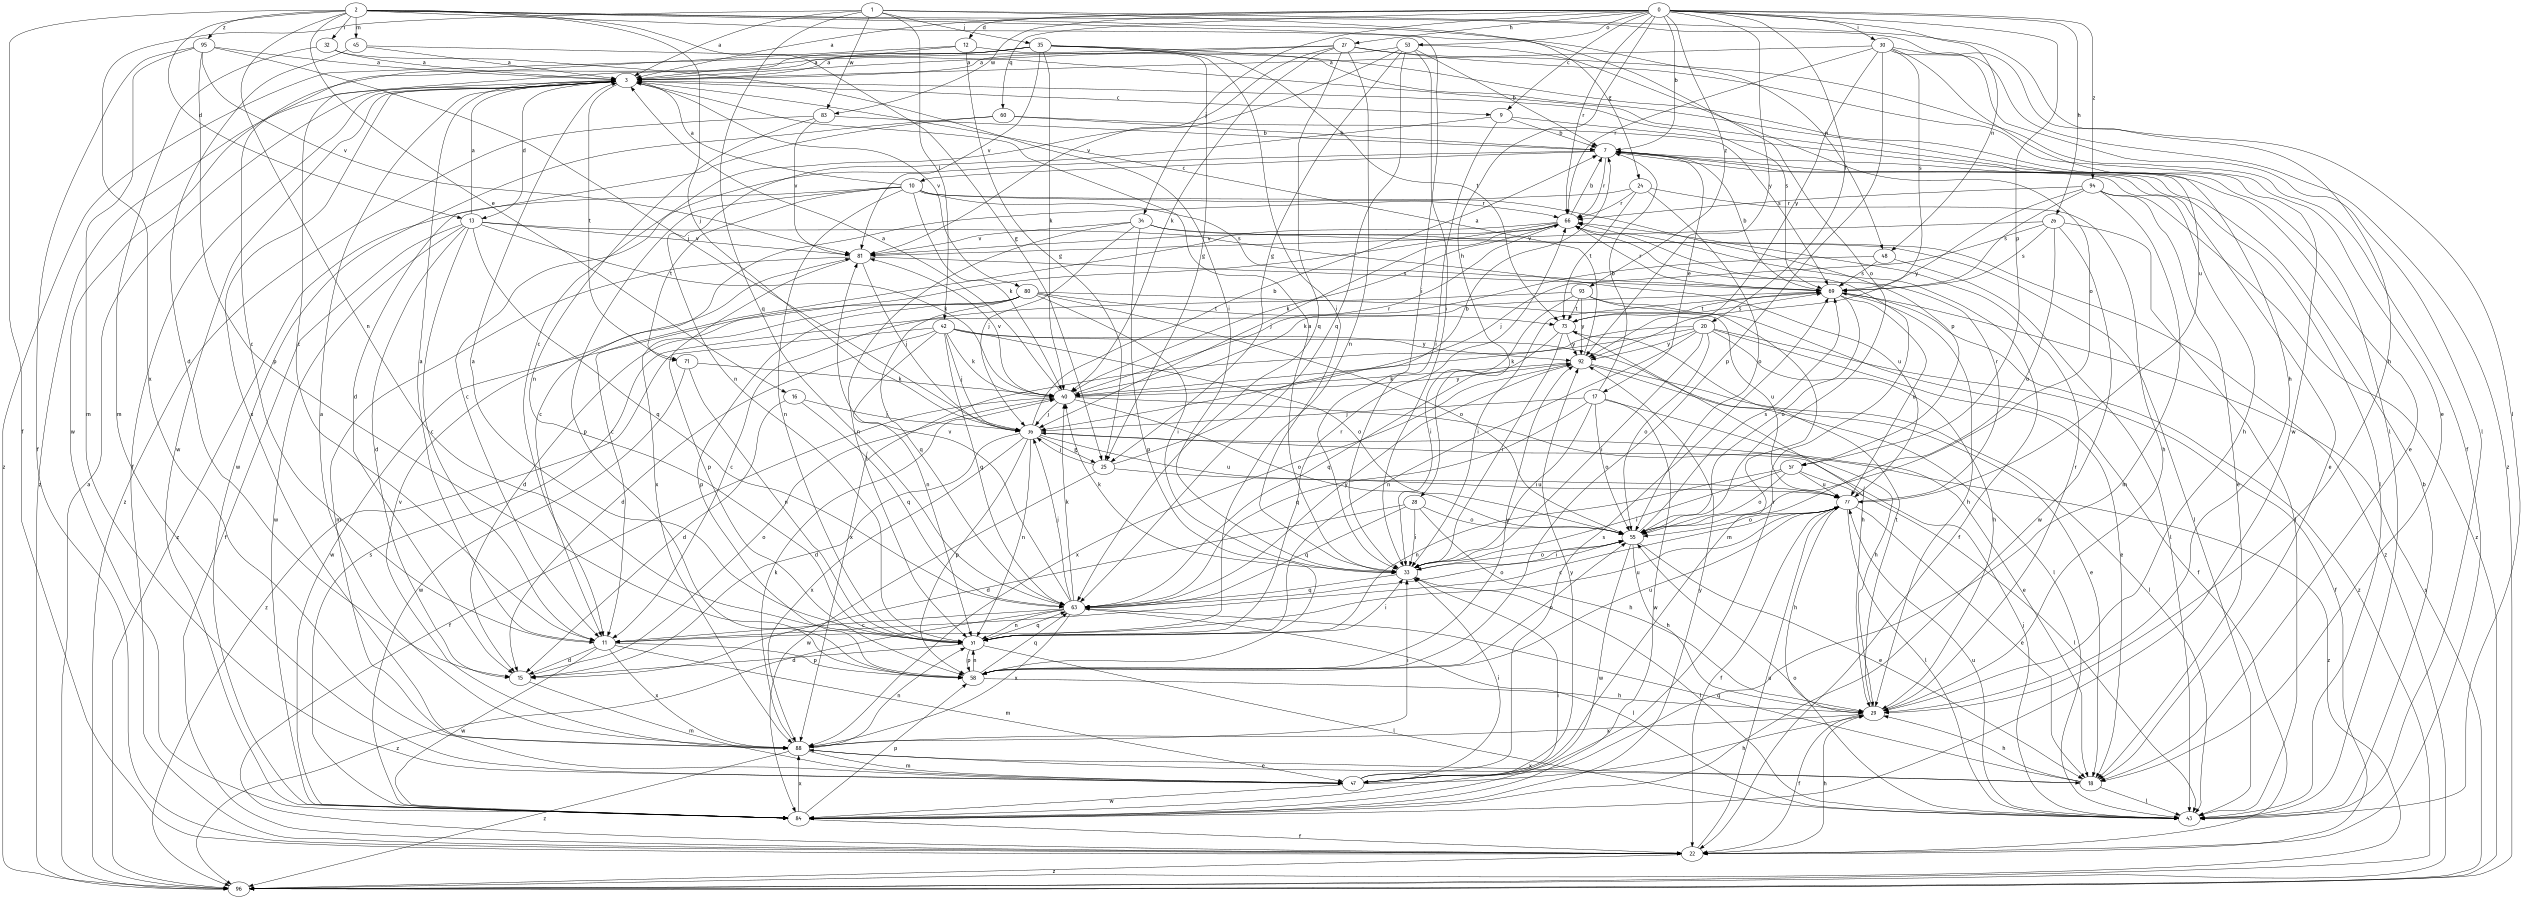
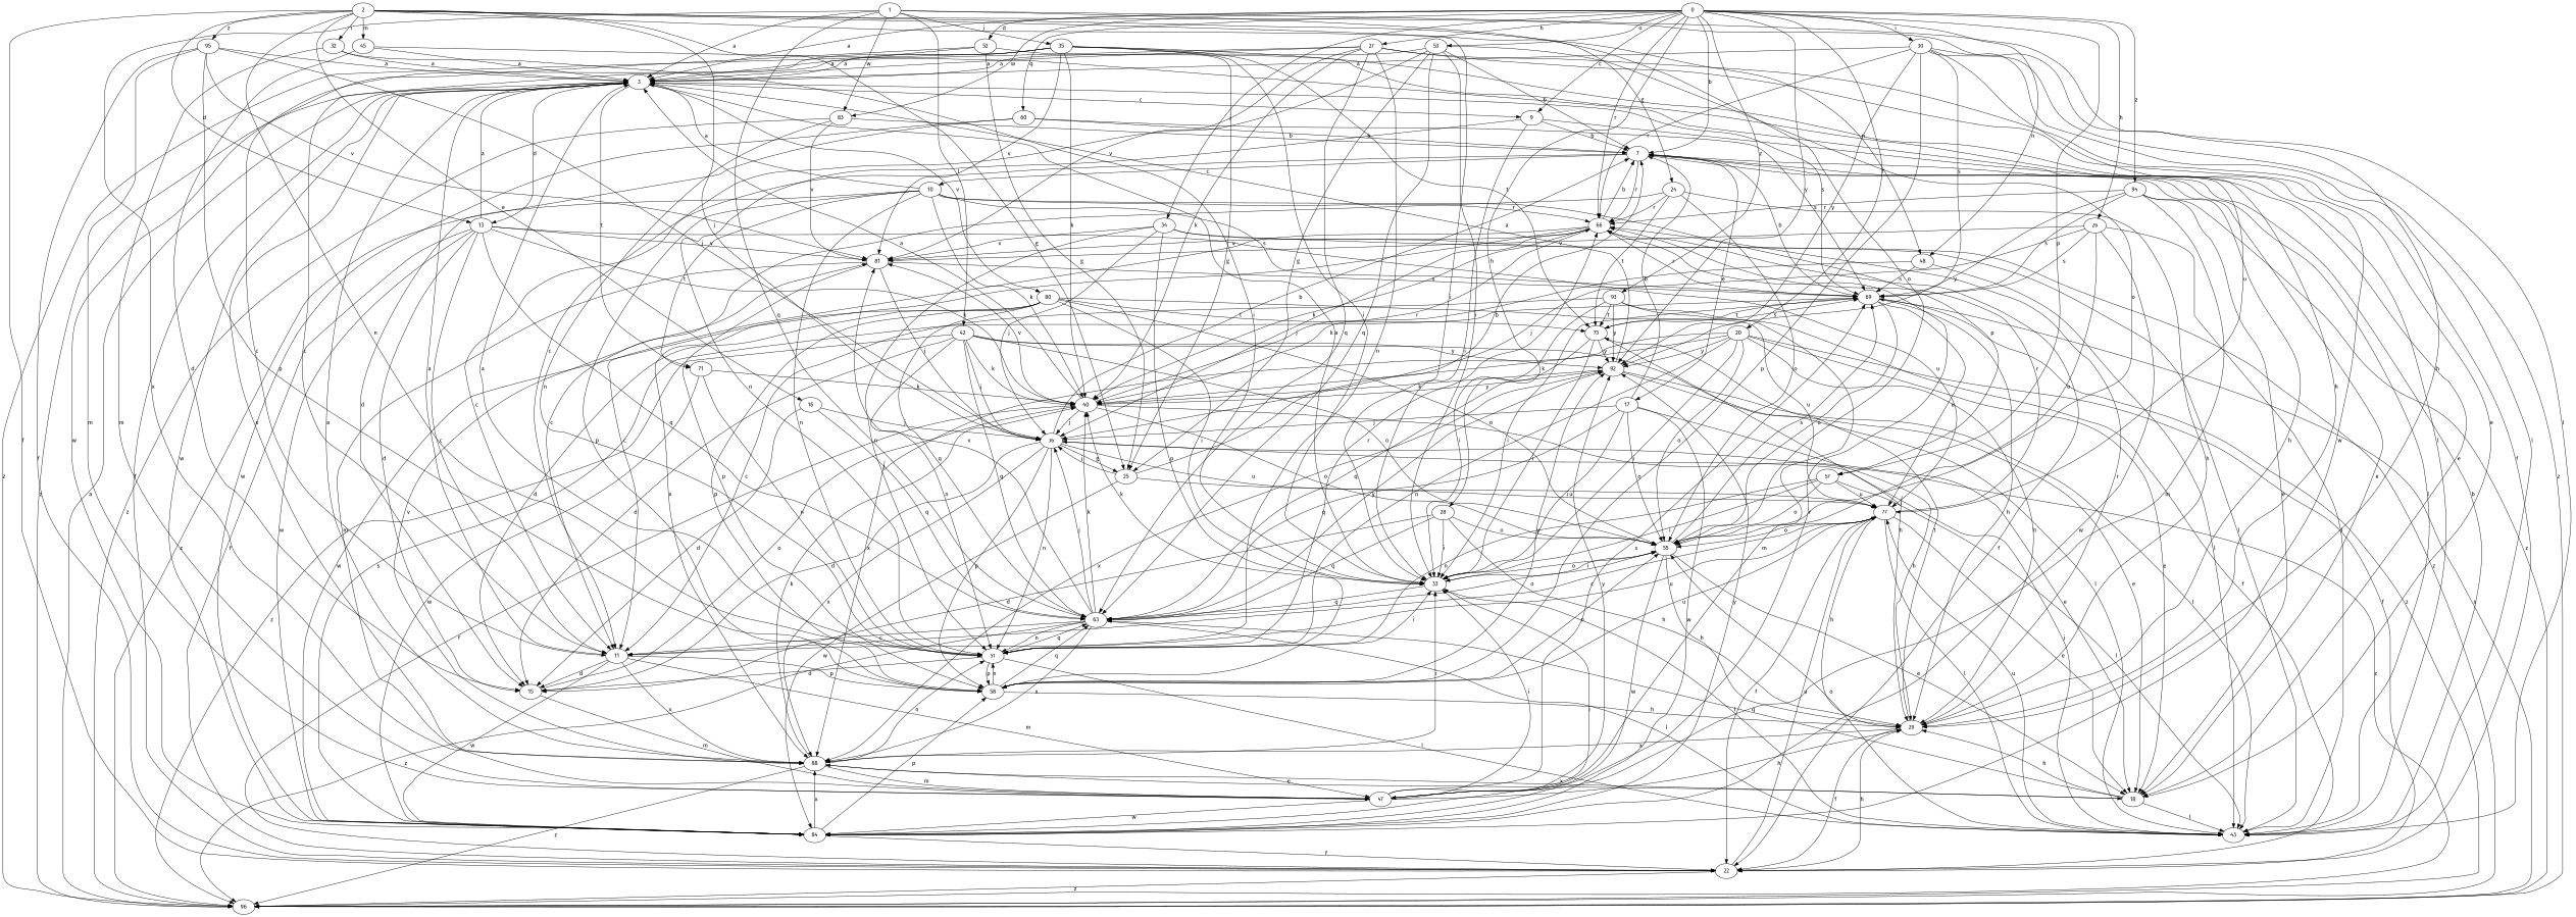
  strict digraph {
    fontname="Fira Sans"
    node [fontname="Fira Sans"]
    edge [fontname="Fira Sans"]
    0
    3
    7
    9
-   12
+   12 [label=52]
    20
    26
    27
    28
    30
    34
    48
    53
    57
    60
    66
    83
    92
    93
    94
    88
    13
    22
    69
    71
    80
    84
    96
    29
    43
    10
    11
    17
    18
    33
    51
    25
    55
    40
    36
    81
    63
    15
    58
    77
    47
    73
    1
    35
    42
    2
    16
    24
    32
    45
    95
    0 -> 3 [label=a]
    0 -> 7 [label=b]
    0 -> 9 [label=c]
    0 -> 12 [label=d]
    0 -> 20 [label=f]
    0 -> 26 [label=h]
    0 -> 27 [label=h]
    0 -> 28 [label=h]
    0 -> 30 [label=i]
    0 -> 34 [label=j]
    0 -> 48 [label=n]
    0 -> 53 [label=o]
    0 -> 57 [label=p]
    0 -> 60 [label=q]
    0 -> 66 [label=r]
    0 -> 83 [label=w]
    0 -> 92 [label=y]
    0 -> 93 [label=z]
    0 -> 94 [label=z]
    3 -> 9 [label=c]
    3 -> 88 [label=x]
    3 -> 13 [label=d]
    3 -> 22 [label=f]
    3 -> 69 [label=s]
    3 -> 71 [label=t]
    3 -> 80 [label=v]
    3 -> 84 [label=w]
    3 -> 96 [label=z]
    7 -> 66 [label=r]
    7 -> 29 [label=h]
    7 -> 43 [label=l]
    7 -> 10 [label=c]
    7 -> 11 [label=c]
    7 -> 17 [label=e]
    7 -> 18 [label=e]
    9 -> 7 [label=b]
    9 -> 18 [label=e]
    9 -> 33 [label=i]
    9 -> 51 [label=n]
    12 -> 3 [label=a]
    12 -> 29 [label=h]
    12 -> 11 [label=c]
    12 -> 25 [label=g]
    20 -> 92 [label=y]
    20 -> 88 [label=x]
    20 -> 22 [label=f]
    20 -> 29 [label=h]
    20 -> 18 [label=e]
    20 -> 33 [label=i]
    20 -> 51 [label=n]
    20 -> 55 [label=o]
    20 -> 40 [label=k]
    26 -> 69 [label=s]
    26 -> 84 [label=w]
    26 -> 43 [label=l]
    26 -> 55 [label=o]
    26 -> 36 [label=j]
    26 -> 81 [label=v]
    27 -> 3 [label=a]
    27 -> 22 [label=f]
    27 -> 11 [label=c]
    27 -> 18 [label=e]
    27 -> 51 [label=n]
    27 -> 40 [label=k]
    27 -> 81 [label=v]
    27 -> 63 [label=q]
    28 -> 29 [label=h]
    28 -> 33 [label=i]
    28 -> 55 [label=o]
    28 -> 63 [label=q]
    28 -> 15 [label=d]
    30 -> 3 [label=a]
    30 -> 66 [label=r]
    30 -> 92 [label=y]
    30 -> 69 [label=s]
    30 -> 84 [label=w]
    30 -> 96 [label=z]
    30 -> 43 [label=l]
    30 -> 58 [label=p]
    34 -> 96 [label=z]
    34 -> 43 [label=l]
    34 -> 51 [label=n]
    34 -> 36 [label=j]
    34 -> 81 [label=v]
    34 -> 58 [label=p]
    48 -> 69 [label=s]
    48 -> 43 [label=l]
    48 -> 40 [label=k]
    53 -> 3 [label=a]
    53 -> 7 [label=b]
    53 -> 11 [label=c]
    53 -> 33 [label=i]
    53 -> 25 [label=g]
    53 -> 55 [label=o]
    53 -> 63 [label=q]
    57 -> 43 [label=l]
    57 -> 33 [label=i]
    57 -> 51 [label=n]
    57 -> 55 [label=o]
    57 -> 77 [label=u]
    60 -> 7 [label=b]
    60 -> 69 [label=s]
    60 -> 84 [label=w]
    60 -> 15 [label=d]
    66 -> 7 [label=b]
    66 -> 88 [label=x]
    66 -> 22 [label=f]
    66 -> 11 [label=c]
    66 -> 40 [label=k]
    66 -> 36 [label=j]
    66 -> 81 [label=v]
    83 -> 7 [label=b]
    83 -> 96 [label=z]
    83 -> 51 [label=n]
    83 -> 81 [label=v]
    92 -> 3 [label=a]
    92 -> 88 [label=x]
    92 -> 43 [label=l]
    92 -> 18 [label=e]
    92 -> 40 [label=k]
    93 -> 92 [label=y]
    93 -> 22 [label=f]
    93 -> 11 [label=c]
    93 -> 33 [label=i]
    93 -> 47 [label=m]
    93 -> 73 [label=t]
    94 -> 66 [label=r]
    94 -> 92 [label=y]
    94 -> 69 [label=s]
    94 -> 96 [label=z]
    94 -> 18 [label=e]
    94 -> 47 [label=m]
    88 -> 3 [label=a]
    88 -> 96 [label=z]
    88 -> 18 [label=e]
    88 -> 33 [label=i]
    88 -> 51 [label=n]
    88 -> 40 [label=k]
    88 -> 81 [label=v]
    88 -> 47 [label=m]
    13 -> 3 [label=a]
    13 -> 22 [label=f]
    13 -> 84 [label=w]
    13 -> 11 [label=c]
    13 -> 40 [label=k]
    13 -> 81 [label=v]
    13 -> 63 [label=q]
    13 -> 15 [label=d]
    13 -> 77 [label=u]
    22 -> 96 [label=z]
    22 -> 29 [label=h]
    22 -> 77 [label=u]
    69 -> 7 [label=b]
    69 -> 66 [label=r]
    69 -> 96 [label=z]
    69 -> 29 [label=h]
    69 -> 33 [label=i]
    69 -> 55 [label=o]
    69 -> 77 [label=u]
    69 -> 73 [label=t]
    71 -> 84 [label=w]
    71 -> 51 [label=n]
    71 -> 40 [label=k]
    80 -> 84 [label=w]
    80 -> 33 [label=i]
    80 -> 55 [label=o]
    80 -> 63 [label=q]
    80 -> 15 [label=d]
    80 -> 58 [label=p]
    80 -> 77 [label=u]
    80 -> 73 [label=t]
    84 -> 92 [label=y]
    84 -> 88 [label=x]
    84 -> 22 [label=f]
    84 -> 69 [label=s]
    84 -> 33 [label=i]
    84 -> 58 [label=p]
    96 -> 3 [label=a]
    96 -> 69 [label=s]
    29 -> 66 [label=r]
    29 -> 88 [label=x]
    29 -> 22 [label=f]
    29 -> 73 [label=t]
    43 -> 7 [label=b]
    43 -> 55 [label=o]
    43 -> 36 [label=j]
    43 -> 77 [label=u]
    10 -> 3 [label=a]
    10 -> 57 [label=p]
    10 -> 66 [label=r]
    10 -> 69 [label=s]
    10 -> 71 [label=t]
    10 -> 96 [label=z]
    10 -> 51 [label=n]
    10 -> 40 [label=k]
    10 -> 58 [label=p]
    11 -> 3 [label=a]
    11 -> 88 [label=x]
    11 -> 84 [label=w]
    11 -> 15 [label=d]
    11 -> 58 [label=p]
    11 -> 77 [label=u]
    11 -> 47 [label=m]
    17 -> 7 [label=b]
    17 -> 84 [label=w]
    17 -> 29 [label=h]
    17 -> 33 [label=i]
    17 -> 55 [label=o]
    17 -> 36 [label=j]
    17 -> 63 [label=q]
    18 -> 88 [label=x]
    18 -> 29 [label=h]
    18 -> 43 [label=l]
    18 -> 63 [label=q]
    33 -> 3 [label=a]
    33 -> 43 [label=l]
    33 -> 55 [label=o]
    33 -> 40 [label=k]
    33 -> 63 [label=q]
    51 -> 3 [label=a]
    51 -> 66 [label=r]
    51 -> 43 [label=l]
    51 -> 33 [label=i]
    51 -> 63 [label=q]
    51 -> 15 [label=d]
    51 -> 58 [label=p]
    25 -> 7 [label=b]
    25 -> 84 [label=w]
    25 -> 36 [label=j]
    25 -> 77 [label=u]
    55 -> 69 [label=s]
    55 -> 84 [label=w]
    55 -> 29 [label=h]
    55 -> 18 [label=e]
    55 -> 33 [label=i]
    40 -> 3 [label=a]
    40 -> 66 [label=r]
    40 -> 92 [label=y]
    40 -> 22 [label=f]
    40 -> 18 [label=e]
    40 -> 55 [label=o]
    40 -> 36 [label=j]
    40 -> 81 [label=v]
    36 -> 7 [label=b]
    36 -> 88 [label=x]
    36 -> 96 [label=z]
    36 -> 51 [label=n]
    36 -> 25 [label=g]
    36 -> 15 [label=d]
    36 -> 58 [label=p]
    36 -> 77 [label=u]
    81 -> 69 [label=s]
    81 -> 36 [label=j]
    81 -> 58 [label=p]
    81 -> 47 [label=m]
    63 -> 92 [label=y]
    63 -> 88 [label=x]
    63 -> 96 [label=z]
    63 -> 43 [label=l]
    63 -> 11 [label=c]
    63 -> 51 [label=n]
    63 -> 55 [label=o]
    63 -> 40 [label=k]
    63 -> 36 [label=j]
    63 -> 81 [label=v]
    15 -> 40 [label=o]
    15 -> 47 [label=m]
    58 -> 92 [label=y]
    58 -> 29 [label=h]
    58 -> 51 [label=n]
    58 -> 55 [label=o]
    58 -> 63 [label=q]
    58 -> 77 [label=u]
    77 -> 66 [label=r]
    77 -> 22 [label=f]
    77 -> 29 [label=h]
    77 -> 43 [label=l]
    77 -> 11 [label=c]
    77 -> 18 [label=e]
    77 -> 55 [label=o]
    47 -> 66 [label=r]
    47 -> 92 [label=y]
    47 -> 69 [label=s]
    47 -> 84 [label=w]
    47 -> 29 [label=h]
    47 -> 33 [label=i]
    73 -> 92 [label=y]
    73 -> 69 [label=s]
    73 -> 29 [label=h]
    73 -> 33 [label=i]
    73 -> 63 [label=q]
    1 -> 3 [label=a]
    1 -> 83 [label=w]
    1 -> 88 [label=x]
    1 -> 29 [label=h]
    1 -> 55 [label=o]
    1 -> 63 [label=q]
    1 -> 35 [label=j]
    1 -> 42 [label=l]
    35 -> 3 [label=a]
    35 -> 84 [label=w]
    35 -> 96 [label=z]
    35 -> 43 [label=l]
    35 -> 33 [label=i]
    35 -> 25 [label=g]
    35 -> 40 [label=k]
    35 -> 81 [label=v]
    35 -> 73 [label=t]
    42 -> 92 [label=y]
    42 -> 96 [label=z]
    42 -> 43 [label=l]
    42 -> 51 [label=n]
    42 -> 55 [label=o]
    42 -> 40 [label=k]
    42 -> 36 [label=j]
    42 -> 63 [label=q]
    42 -> 15 [label=d]
    2 -> 48 [label=n]
    2 -> 13 [label=d]
    2 -> 22 [label=f]
    2 -> 43 [label=l]
    2 -> 33 [label=i]
    2 -> 51 [label=n]
    2 -> 25 [label=g]
    2 -> 36 [label=j]
    2 -> 16 [label=e]
    2 -> 24 [label=g]
    2 -> 32 [label=i]
    2 -> 45 [label=m]
    2 -> 95 [label=z]
    16 -> 36 [label=j]
    16 -> 63 [label=q]
    16 -> 15 [label=d]
    24 -> 66 [label=r]
    24 -> 29 [label=h]
    24 -> 11 [label=c]
    24 -> 55 [label=o]
    24 -> 73 [label=t]
    32 -> 3 [label=a]
    32 -> 33 [label=i]
    32 -> 47 [label=m]
    45 -> 3 [label=a]
    45 -> 15 [label=d]
    45 -> 77 [label=u]
    95 -> 3 [label=a]
    95 -> 22 [label=f]
    95 -> 36 [label=j]
    95 -> 81 [label=v]
    95 -> 58 [label=p]
    95 -> 47 [label=m]
  }
